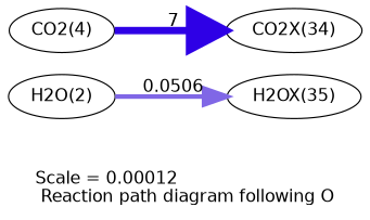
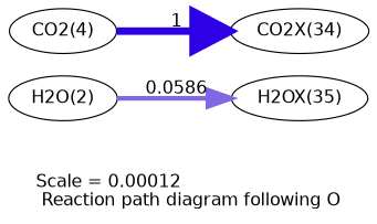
  digraph {
    fontname=Helvetica
    label="Scale = 0.00012\l Reaction path diagram following O"
    rankdir=LR
    node [fontname=Helvetica]
    edge [fontname=Helvetica]
    n1 [label="H2O(2)"]
    n2 [label="H2OX(35)"]
    n3 [label="CO2(4)"]
    n4 [label="CO2X(34)"]
-   n1 -> n2 [arrowsize=1.87 color="0.7, 0.551, 0.9" label=" 0.0506" penwidth=3.75]
-   n3 -> n4 [arrowsize=3 color="0.7, 1.5, 0.9" label=" 7" penwidth=6]
+   n1 -> n2 [arrowsize=1.87 color="0.7, 0.551, 0.9" label=" 0.0586" penwidth=3.75]
+   n3 -> n4 [arrowsize=3 color="0.7, 1.5, 0.9" label=" 1" penwidth=6]
  }
